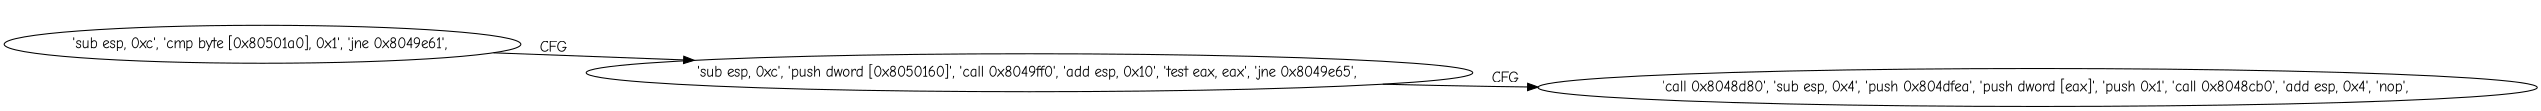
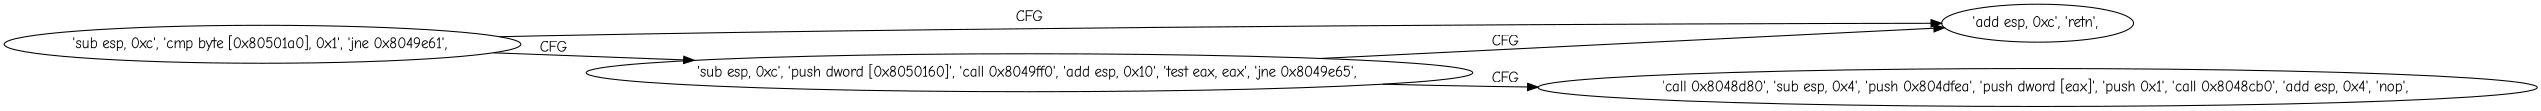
  digraph {
    rankdir=LR
    fontname="Comic Neue"
    node [fontname="Comic Neue"]
    edge [fontname="Comic Neue"]
    n1 [label="'sub esp, 0xc', 'cmp byte [0x80501a0], 0x1', 'jne 0x8049e61', "]
+   n2 [label="'add esp, 0xc', 'retn', "]
    n3 [label="'sub esp, 0xc', 'push dword [0x8050160]', 'call 0x8049ff0', 'add esp, 0x10', 'test eax, eax', 'jne 0x8049e65', "]
    n4 [label="'call 0x8048d80', 'sub esp, 0x4', 'push 0x804dfea', 'push dword [eax]', 'push 0x1', 'call 0x8048cb0', 'add esp, 0x4', 'nop', "]
+   n1 -> n2 [label=CFG]
    n1 -> n3 [label=CFG]
+   n3 -> n2 [label=CFG]
    n3 -> n4 [label=CFG]
  }
